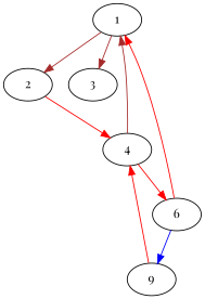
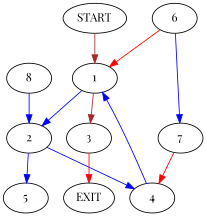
  digraph {
    fontname="Playfair Display"
    node [fontname="Playfair Display"]
    edge [color=red fontname="Playfair Display"]
+   n1 [label=START]
    1
    2
    3
+   n5 [label=EXIT]
    4
+   5
    6
-   9
-   1 -> 2 [color=brown]
+   9 [label=7]
+   8
+   n1 -> 1 [color=brown]
+   1 -> 2 [color=blue]
    1 -> 3 [color=brown]
-   2 -> 4
-   4 -> 1 [color=brown]
-   4 -> 6
+   2 -> 4 [color=blue]
+   2 -> 5 [color=blue]
+   3 -> n5
+   4 -> 1 [color=blue]
    6 -> 1
    6 -> 9 [color=blue]
    9 -> 4
+   8 -> 2 [color=blue]
  }
